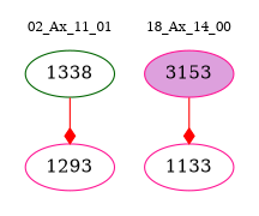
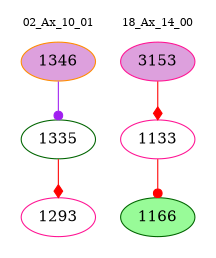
  digraph {
    node [color=deeppink fillcolor=white style=filled]
    edge [arrowhead=dot color=red]
-   n2 [color=darkgreen label=1338]
+   n1 [color=darkorange fillcolor=plum label=1346]
+   n2 [color=darkgreen label=1335]
    n3 [label=1293]
    n4 [fillcolor=plum label=3153]
    n5 [label=1133]
+   n6 [color=darkgreen fillcolor=palegreen label=1166]
    subgraph cluster_1 {
      color=white
      fontsize=10
-     label="02_Ax_11_01"
+     label="02_Ax_10_01"
+     n1
      n2
      n3
    }
    subgraph cluster_2 {
      color=white
      fontsize=10
      label="18_Ax_14_00"
      n4
      n5
+     n6
    }
+   n1 -> n2 [color=purple]
    n2 -> n3 [arrowhead=diamond]
    n4 -> n5 [arrowhead=diamond]
+   n5 -> n6
  }
